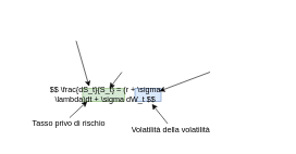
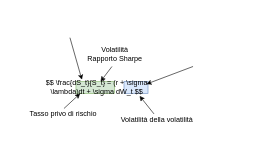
  <mxCell id="0" />
  <mxCell id="1" parent="0" />
  <mxCell id="2" value="" style="group" vertex="1" connectable="0" parent="1"><mxGeometry x="20" y="20" width="411" height="194" as="geometry" /></mxCell>
  <mxCell id="3" value="" style="rounded=0;whiteSpace=wrap;html=1;fillColor=#dae8fc;strokeColor=#6c8ebf;" vertex="1" parent="2"><mxGeometry x="186" y="115" width="40" height="20" as="geometry" /></mxCell>
  <mxCell id="4" value="" style="rounded=0;whiteSpace=wrap;html=1;fillColor=#d5e8d4;strokeColor=#82b366;" vertex="1" parent="2"><mxGeometry x="106" y="115" width="64" height="20" as="geometry" /></mxCell>
  <mxCell id="5" value="$$ \frac{dS_t}{S_t} = (r + \sigma \lambda)dt + \sigma dW_t $$" style="text;html=1;align=center;verticalAlign=middle;whiteSpace=wrap;rounded=0;" vertex="1" parent="2"><mxGeometry x="46" y="110" width="190" height="30" as="geometry" /></mxCell>
  <mxCell id="6" value="" style="endArrow=classic;html=1;rounded=0;" edge="1" parent="2"><mxGeometry width="50" height="50" relative="1" as="geometry"><mxPoint x="86" y="160" as="sourcePoint" /><mxPoint x="113" y="135" as="targetPoint" /></mxGeometry></mxCell>
  <mxCell id="7" value="Tasso privo di rischio" style="text;html=1;align=center;verticalAlign=middle;whiteSpace=wrap;rounded=0;" vertex="1" parent="2"><mxGeometry y="154" width="170" height="30" as="geometry" /></mxCell>
  <mxCell id="8" value="" style="endArrow=classic;html=1;rounded=0;" edge="1" parent="2"><mxGeometry width="50" height="50" relative="1" as="geometry"><mxPoint x="166" y="90" as="sourcePoint" /><mxPoint x="147" y="115" as="targetPoint" /></mxGeometry></mxCell>
+ <mxCell id="9" value="Volatilità&lt;br&gt;Rapporto Sharpe" style="text;html=1;align=center;verticalAlign=middle;whiteSpace=wrap;rounded=0;" vertex="1" parent="2"><mxGeometry x="121" y="50" width="100" height="40" as="geometry" /></mxCell>
  <mxCell id="10" value="" style="endArrow=classic;html=1;rounded=0;" edge="1" parent="2"><mxGeometry width="50" height="50" relative="1" as="geometry"><mxPoint x="236" y="169" as="sourcePoint" /><mxPoint x="212" y="139" as="targetPoint" /></mxGeometry></mxCell>
  <mxCell id="11" value="Volatilità della volatilità" style="text;html=1;align=center;verticalAlign=middle;whiteSpace=wrap;rounded=0;" vertex="1" parent="2"><mxGeometry x="156" y="164" width="170" height="30" as="geometry" /></mxCell>
  <mxCell id="12" value="" style="endArrow=classic;html=1;rounded=0;entryX=0.368;entryY=-0.333;entryDx=0;entryDy=0;entryPerimeter=0;" edge="1" parent="2"><mxGeometry width="50" height="50" relative="1" as="geometry"><mxPoint x="96" y="42" as="sourcePoint" /><mxPoint x="115.92" y="112.01" as="targetPoint" /></mxGeometry></mxCell>
  <mxCell id="13" value="" style="endArrow=classic;html=1;rounded=0;entryX=0.96;entryY=-0.024;entryDx=0;entryDy=0;entryPerimeter=0;" edge="1" parent="2"><mxGeometry width="50" height="50" relative="1" as="geometry"><mxPoint x="301" y="90" as="sourcePoint" /><mxPoint x="223.4" y="119.28" as="targetPoint" /></mxGeometry></mxCell>
